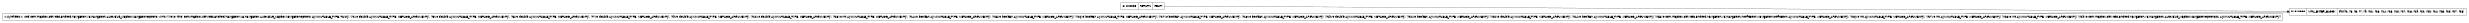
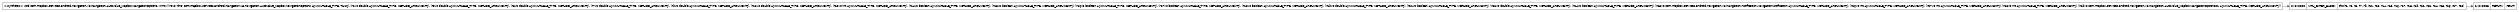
  digraph {
    rankdir=LR
    fontname="DejaVu Sans"
    node [shape=record fontname="DejaVu Sans"]
    edge [fontname="DejaVu Sans"]
    n1 [label="{0\:\ 0x0000|MTH_ENTER_BLOCK\l|this(r1, r3, r5, r7, r9, r11, r13, r14, r15, r16, r17, r18, r19, r21, r22, r24, r25, r26, r27, r28)\l}"]
    n2 [label="{1\:\ 0x0003|RETURN\l|return\l}"]
    n3 [label="{\/* synthetic *\/ void com.mapbox.services.android.navigation.v5.navigation.AutoValue_MapboxNavigationOptions.\<init\>((r0v0 'this' com.mapbox.services.android.navigation.v5.navigation.AutoValue_MapboxNavigationOptions A[IMMUTABLE_TYPE, THIS]), (r1v0 double A[IMMUTABLE_TYPE, METHOD_ARGUMENT]), (r3v0 double A[IMMUTABLE_TYPE, METHOD_ARGUMENT]), (r5v0 double A[IMMUTABLE_TYPE, METHOD_ARGUMENT]), (r7v0 double A[IMMUTABLE_TYPE, METHOD_ARGUMENT]), (r9v0 double A[IMMUTABLE_TYPE, METHOD_ARGUMENT]), (r11v0 double A[IMMUTABLE_TYPE, METHOD_ARGUMENT]), (r13v0 int A[IMMUTABLE_TYPE, METHOD_ARGUMENT]), (r14v0 boolean A[IMMUTABLE_TYPE, METHOD_ARGUMENT]), (r15v0 boolean A[IMMUTABLE_TYPE, METHOD_ARGUMENT]), (r16v0 boolean A[IMMUTABLE_TYPE, METHOD_ARGUMENT]), (r17v0 boolean A[IMMUTABLE_TYPE, METHOD_ARGUMENT]), (r18v0 boolean A[IMMUTABLE_TYPE, METHOD_ARGUMENT]), (r19v0 double A[IMMUTABLE_TYPE, METHOD_ARGUMENT]), (r21v0 boolean A[IMMUTABLE_TYPE, METHOD_ARGUMENT]), (r22v0 double A[IMMUTABLE_TYPE, METHOD_ARGUMENT]), (r24v0 boolean A[IMMUTABLE_TYPE, METHOD_ARGUMENT]), (r25v0 com.mapbox.services.android.navigation.v5.navigation.notification.NavigationNotification A[IMMUTABLE_TYPE, METHOD_ARGUMENT]), (r26v0 int A[IMMUTABLE_TYPE, METHOD_ARGUMENT]), (r27v0 int A[IMMUTABLE_TYPE, METHOD_ARGUMENT]), (r28v0 int A[IMMUTABLE_TYPE, METHOD_ARGUMENT]), (r29v0 com.mapbox.services.android.navigation.v5.navigation.AutoValue_MapboxNavigationOptions$1 A[IMMUTABLE_TYPE, METHOD_ARGUMENT])) }"]
-   n2 -> n1
+   n1 -> n2
    n3 -> n1
  }
